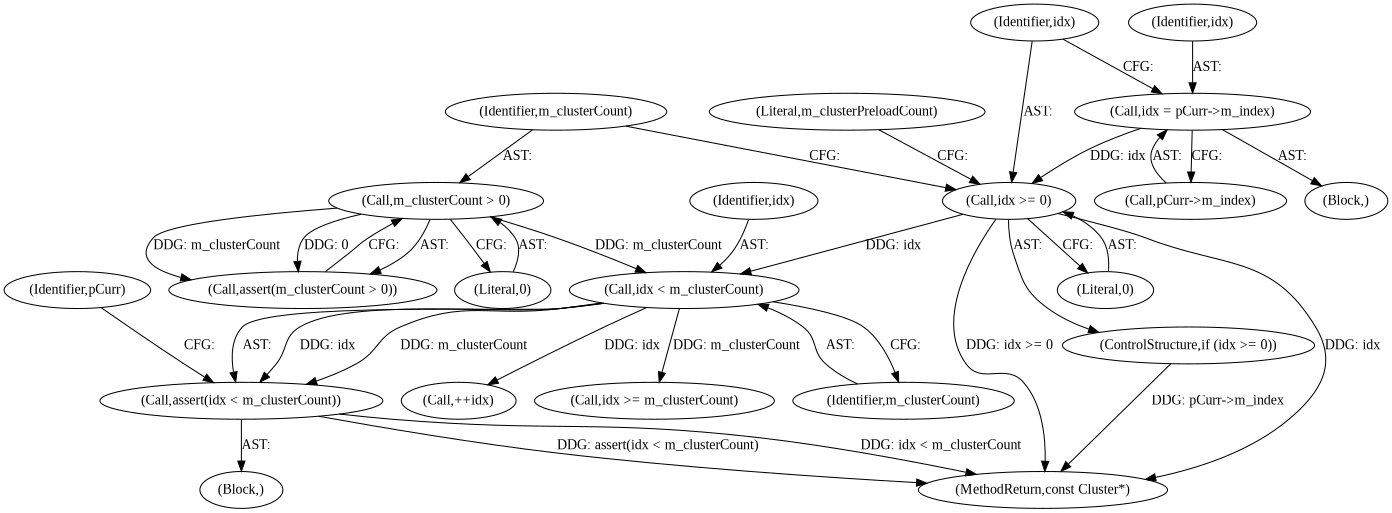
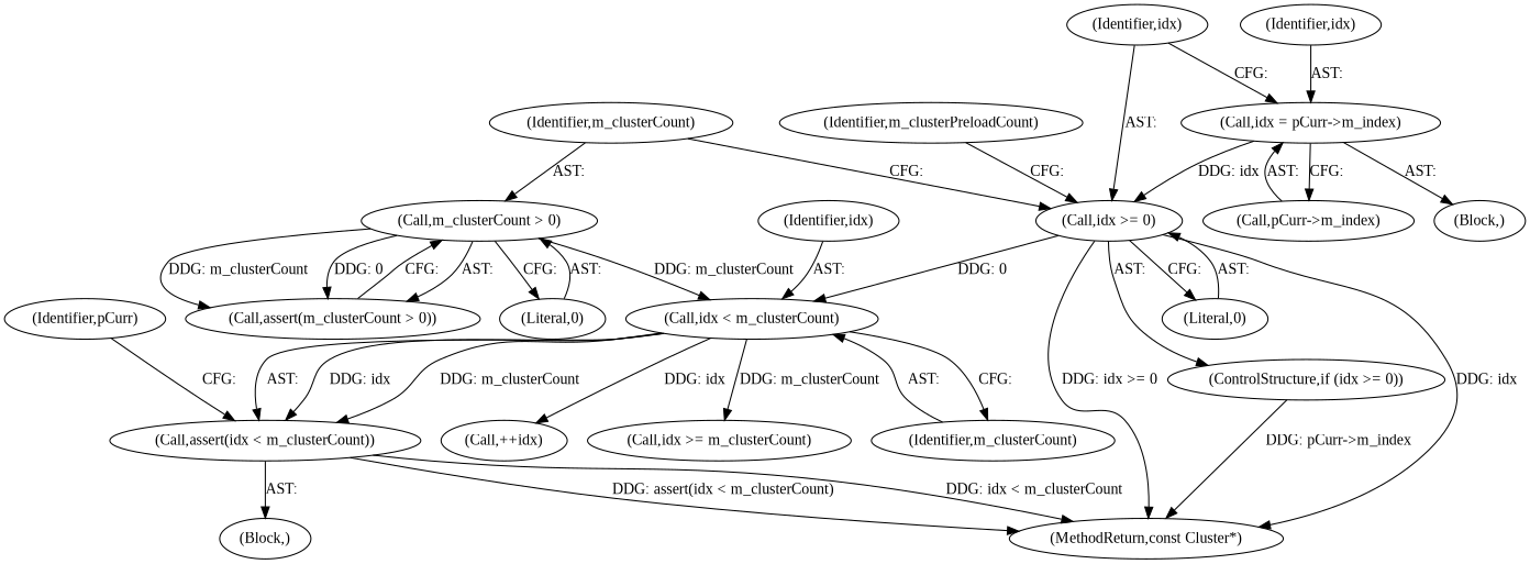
  digraph {
    fontname="Liberation Serif"
    node [fontname="Liberation Serif"]
    edge [fontname="Liberation Serif"]
    n1 [label="(Call,assert(idx < m_clusterCount))"]
    n2 [label="(MethodReturn,const Cluster*)"]
    n3 [label="(Block,)"]
    n4 [label="(Call,idx < m_clusterCount)"]
    n5 [label="(Call,++idx)"]
    n6 [label="(Call,idx >= m_clusterCount)"]
    n7 [label="(Identifier,m_clusterCount)"]
    n8 [label="(Call,idx >= 0)"]
    n9 [label="(Literal,0)"]
    n10 [label="(ControlStructure,if (idx >= 0))"]
    n11 [label="(Call,idx = pCurr->m_index)"]
    n12 [label="(Block,)"]
    n13 [label="(Call,pCurr->m_index)"]
    n14 [label="(Call,m_clusterCount > 0)"]
    n15 [label="(Literal,0)"]
    n16 [label="(Call,assert(m_clusterCount > 0))"]
    n17 [label="(Identifier,idx)"]
    n18 [label="(Identifier,m_clusterCount)"]
    n19 [label="(Identifier,idx)"]
-   n20 [label="(Literal,m_clusterPreloadCount)"]
+   n20 [label="(Identifier,m_clusterPreloadCount)"]
    n21 [label="(Identifier,pCurr)"]
    n22 [label="(Identifier,idx)"]
    n1 -> n2 [label="DDG: assert(idx < m_clusterCount)"]
    n1 -> n2 [label="DDG: idx < m_clusterCount"]
    n1 -> n3 [label="AST: "]
    n4 -> n1 [label="AST: "]
    n4 -> n1 [label="DDG: idx"]
    n4 -> n1 [label="DDG: m_clusterCount"]
    n4 -> n5 [label="DDG: idx"]
    n4 -> n6 [label="DDG: m_clusterCount"]
    n4 -> n7 [label="CFG: "]
    n7 -> n4 [label="AST: "]
    n8 -> n2 [label="DDG: idx"]
    n8 -> n2 [label="DDG: idx >= 0"]
-   n8 -> n4 [label="DDG: idx"]
+   n8 -> n4 [label="DDG: 0"]
    n8 -> n9 [label="CFG: "]
    n8 -> n10 [label="AST: "]
    n9 -> n8 [label="AST: "]
    n10 -> n2 [label="DDG: pCurr->m_index"]
    n11 -> n8 [label="DDG: idx"]
    n11 -> n12 [label="AST: "]
    n11 -> n13 [label="CFG: "]
    n13 -> n11 [label="AST: "]
    n14 -> n4 [label="DDG: m_clusterCount"]
    n14 -> n15 [label="CFG: "]
    n14 -> n16 [label="AST: "]
    n14 -> n16 [label="DDG: m_clusterCount"]
    n14 -> n16 [label="DDG: 0"]
    n15 -> n14 [label="AST: "]
    n16 -> n14 [label="CFG: "]
    n17 -> n11 [label="AST: "]
    n18 -> n8 [label="CFG: "]
    n18 -> n14 [label="AST: "]
    n19 -> n4 [label="AST: "]
    n20 -> n8 [label="CFG: "]
    n21 -> n1 [label="CFG: "]
    n22 -> n8 [label="AST: "]
    n22 -> n11 [label="CFG: "]
  }
